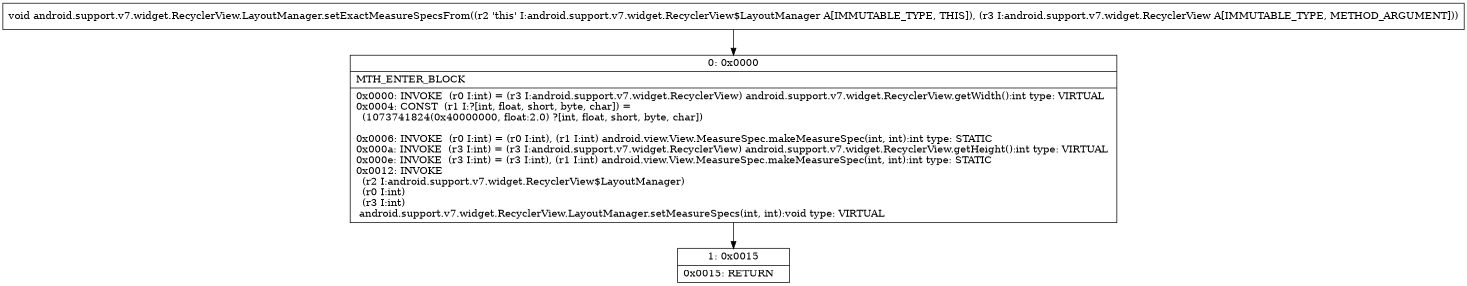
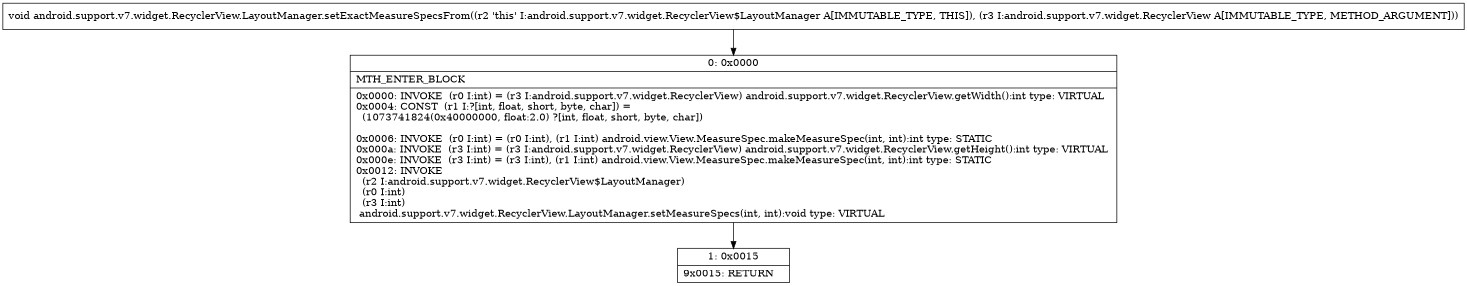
  digraph {
    node [shape=record]
    n1 [label="{0\:\ 0x0000|MTH_ENTER_BLOCK\l|0x0000: INVOKE  (r0 I:int) = (r3 I:android.support.v7.widget.RecyclerView) android.support.v7.widget.RecyclerView.getWidth():int type: VIRTUAL \l0x0004: CONST  (r1 I:?[int, float, short, byte, char]) = \l  (1073741824(0x40000000, float:2.0) ?[int, float, short, byte, char])\l \l0x0006: INVOKE  (r0 I:int) = (r0 I:int), (r1 I:int) android.view.View.MeasureSpec.makeMeasureSpec(int, int):int type: STATIC \l0x000a: INVOKE  (r3 I:int) = (r3 I:android.support.v7.widget.RecyclerView) android.support.v7.widget.RecyclerView.getHeight():int type: VIRTUAL \l0x000e: INVOKE  (r3 I:int) = (r3 I:int), (r1 I:int) android.view.View.MeasureSpec.makeMeasureSpec(int, int):int type: STATIC \l0x0012: INVOKE  \l  (r2 I:android.support.v7.widget.RecyclerView$LayoutManager)\l  (r0 I:int)\l  (r3 I:int)\l android.support.v7.widget.RecyclerView.LayoutManager.setMeasureSpecs(int, int):void type: VIRTUAL \l}"]
-   n2 [label="{1\:\ 0x0015|0x0015: RETURN   \l}"]
+   n2 [label="{1\:\ 0x0015|9x0015: RETURN   \l}"]
    n3 [label="{void android.support.v7.widget.RecyclerView.LayoutManager.setExactMeasureSpecsFrom((r2 'this' I:android.support.v7.widget.RecyclerView$LayoutManager A[IMMUTABLE_TYPE, THIS]), (r3 I:android.support.v7.widget.RecyclerView A[IMMUTABLE_TYPE, METHOD_ARGUMENT])) }"]
    n1 -> n2
    n3 -> n1
  }
